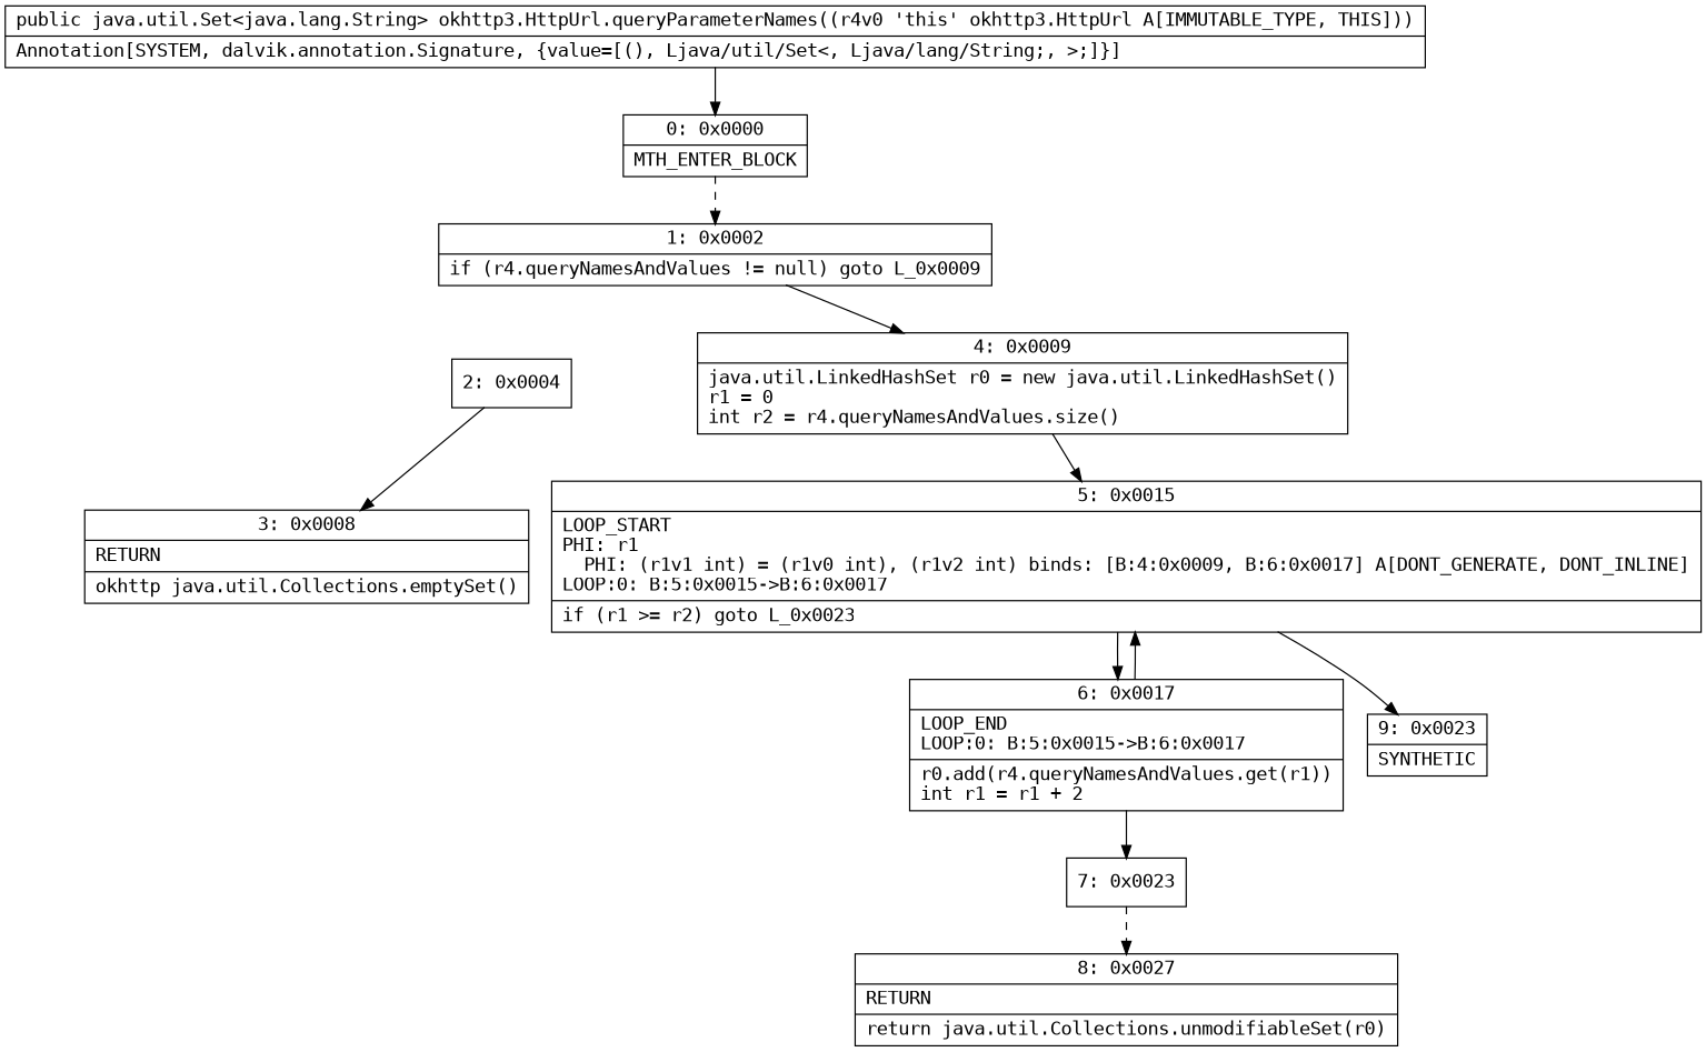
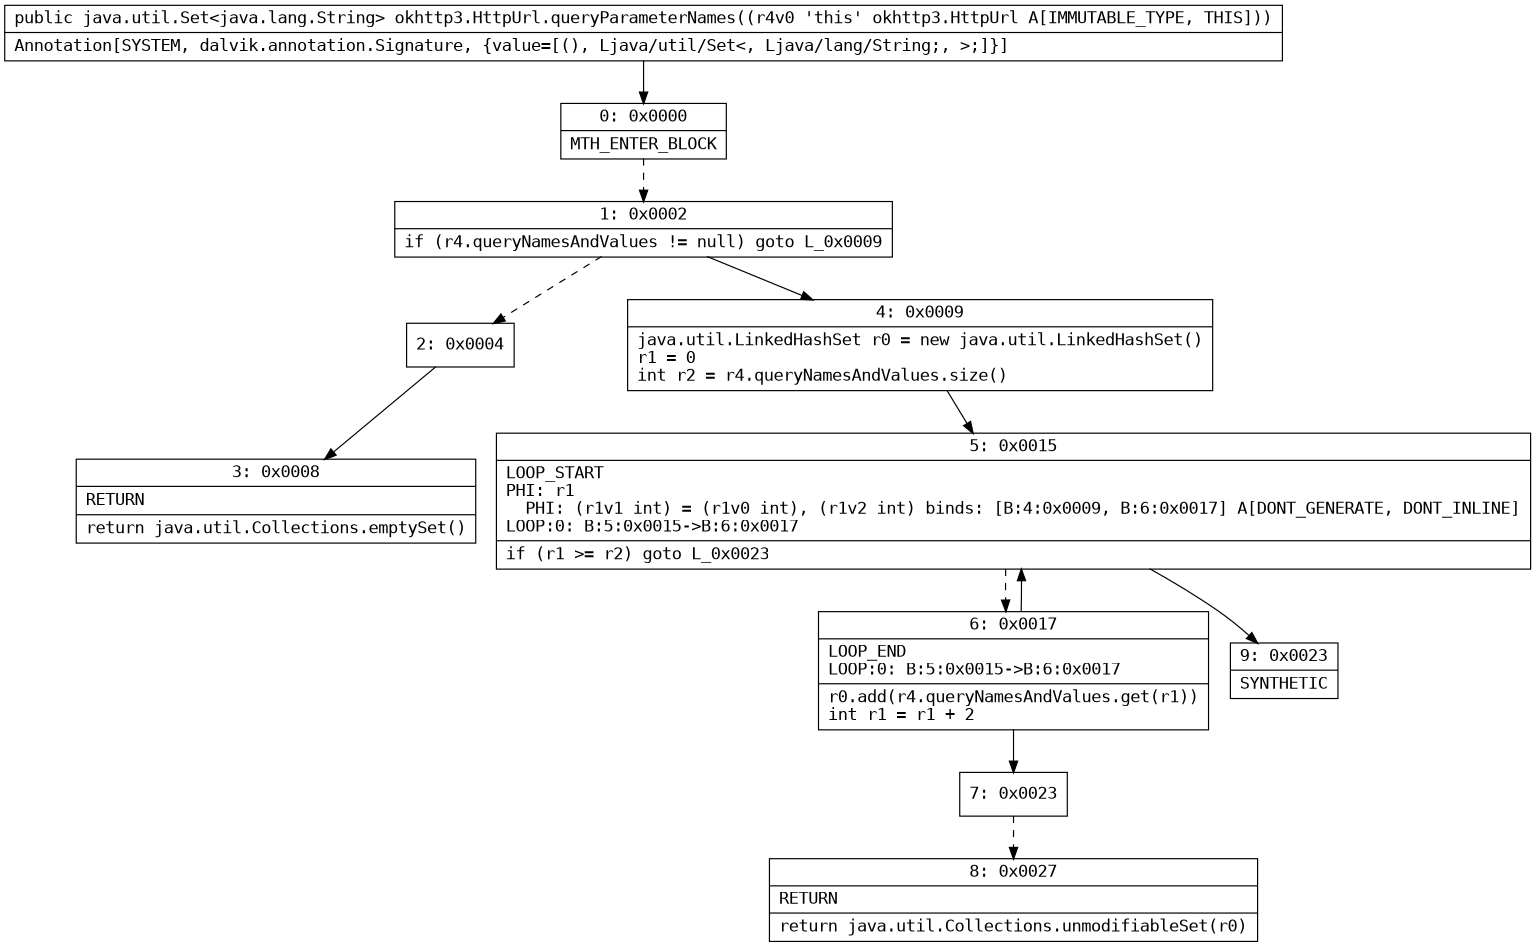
  digraph {
    fontname="DejaVu Sans Mono"
    node [fontname="DejaVu Sans Mono" shape=record]
    edge [fontname="DejaVu Sans Mono"]
    n1 [label="{0\:\ 0x0000|MTH_ENTER_BLOCK\l}"]
    n2 [label="{1\:\ 0x0002|if (r4.queryNamesAndValues != null) goto L_0x0009\l}"]
    n3 [label="{2\:\ 0x0004}"]
    n4 [label="{4\:\ 0x0009|java.util.LinkedHashSet r0 = new java.util.LinkedHashSet()\lr1 = 0\lint r2 = r4.queryNamesAndValues.size()\l}"]
-   n5 [label="{3\:\ 0x0008|RETURN\l|okhttp java.util.Collections.emptySet()\l}"]
+   n5 [label="{3\:\ 0x0008|RETURN\l|return java.util.Collections.emptySet()\l}"]
    n6 [label="{5\:\ 0x0015|LOOP_START\lPHI: r1 \l  PHI: (r1v1 int) = (r1v0 int), (r1v2 int) binds: [B:4:0x0009, B:6:0x0017] A[DONT_GENERATE, DONT_INLINE]\lLOOP:0: B:5:0x0015\-\>B:6:0x0017\l|if (r1 \>= r2) goto L_0x0023\l}"]
    n7 [label="{6\:\ 0x0017|LOOP_END\lLOOP:0: B:5:0x0015\-\>B:6:0x0017\l|r0.add(r4.queryNamesAndValues.get(r1))\lint r1 = r1 + 2\l}"]
    n8 [label="{9\:\ 0x0023|SYNTHETIC\l}"]
    n9 [label="{7\:\ 0x0023}"]
    n10 [label="{8\:\ 0x0027|RETURN\l|return java.util.Collections.unmodifiableSet(r0)\l}"]
    n11 [label="{public java.util.Set\<java.lang.String\> okhttp3.HttpUrl.queryParameterNames((r4v0 'this' okhttp3.HttpUrl A[IMMUTABLE_TYPE, THIS]))  | Annotation[SYSTEM, dalvik.annotation.Signature, \{value=[(), Ljava\/util\/Set\<, Ljava\/lang\/String;, \>;]\}]\l}"]
    n1 -> n2 [style=dashed]
+   n2 -> n3 [style=dashed]
    n2 -> n4
    n3 -> n5
    n4 -> n6
-   n6 -> n7 [style=solid]
+   n6 -> n7 [style=dashed]
    n6 -> n8
    n7 -> n6
    n7 -> n9
    n9 -> n10 [style=dashed]
    n11 -> n1
  }
